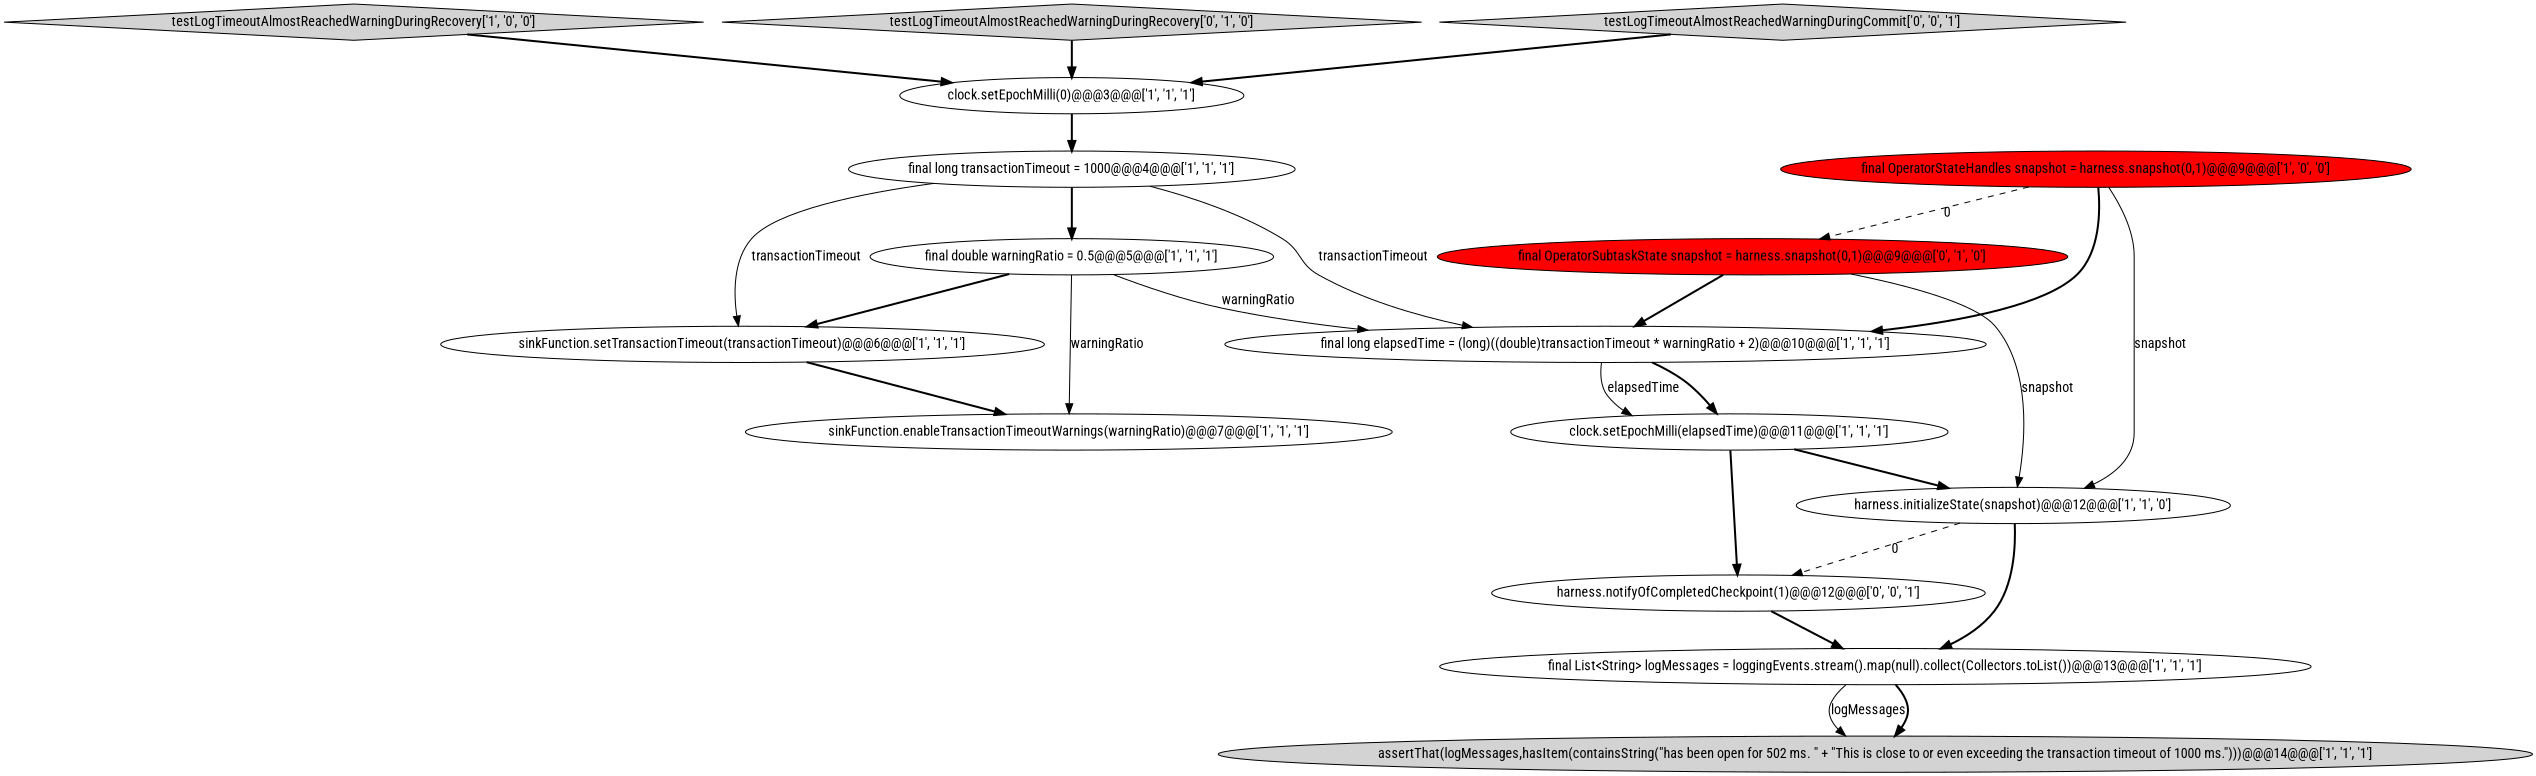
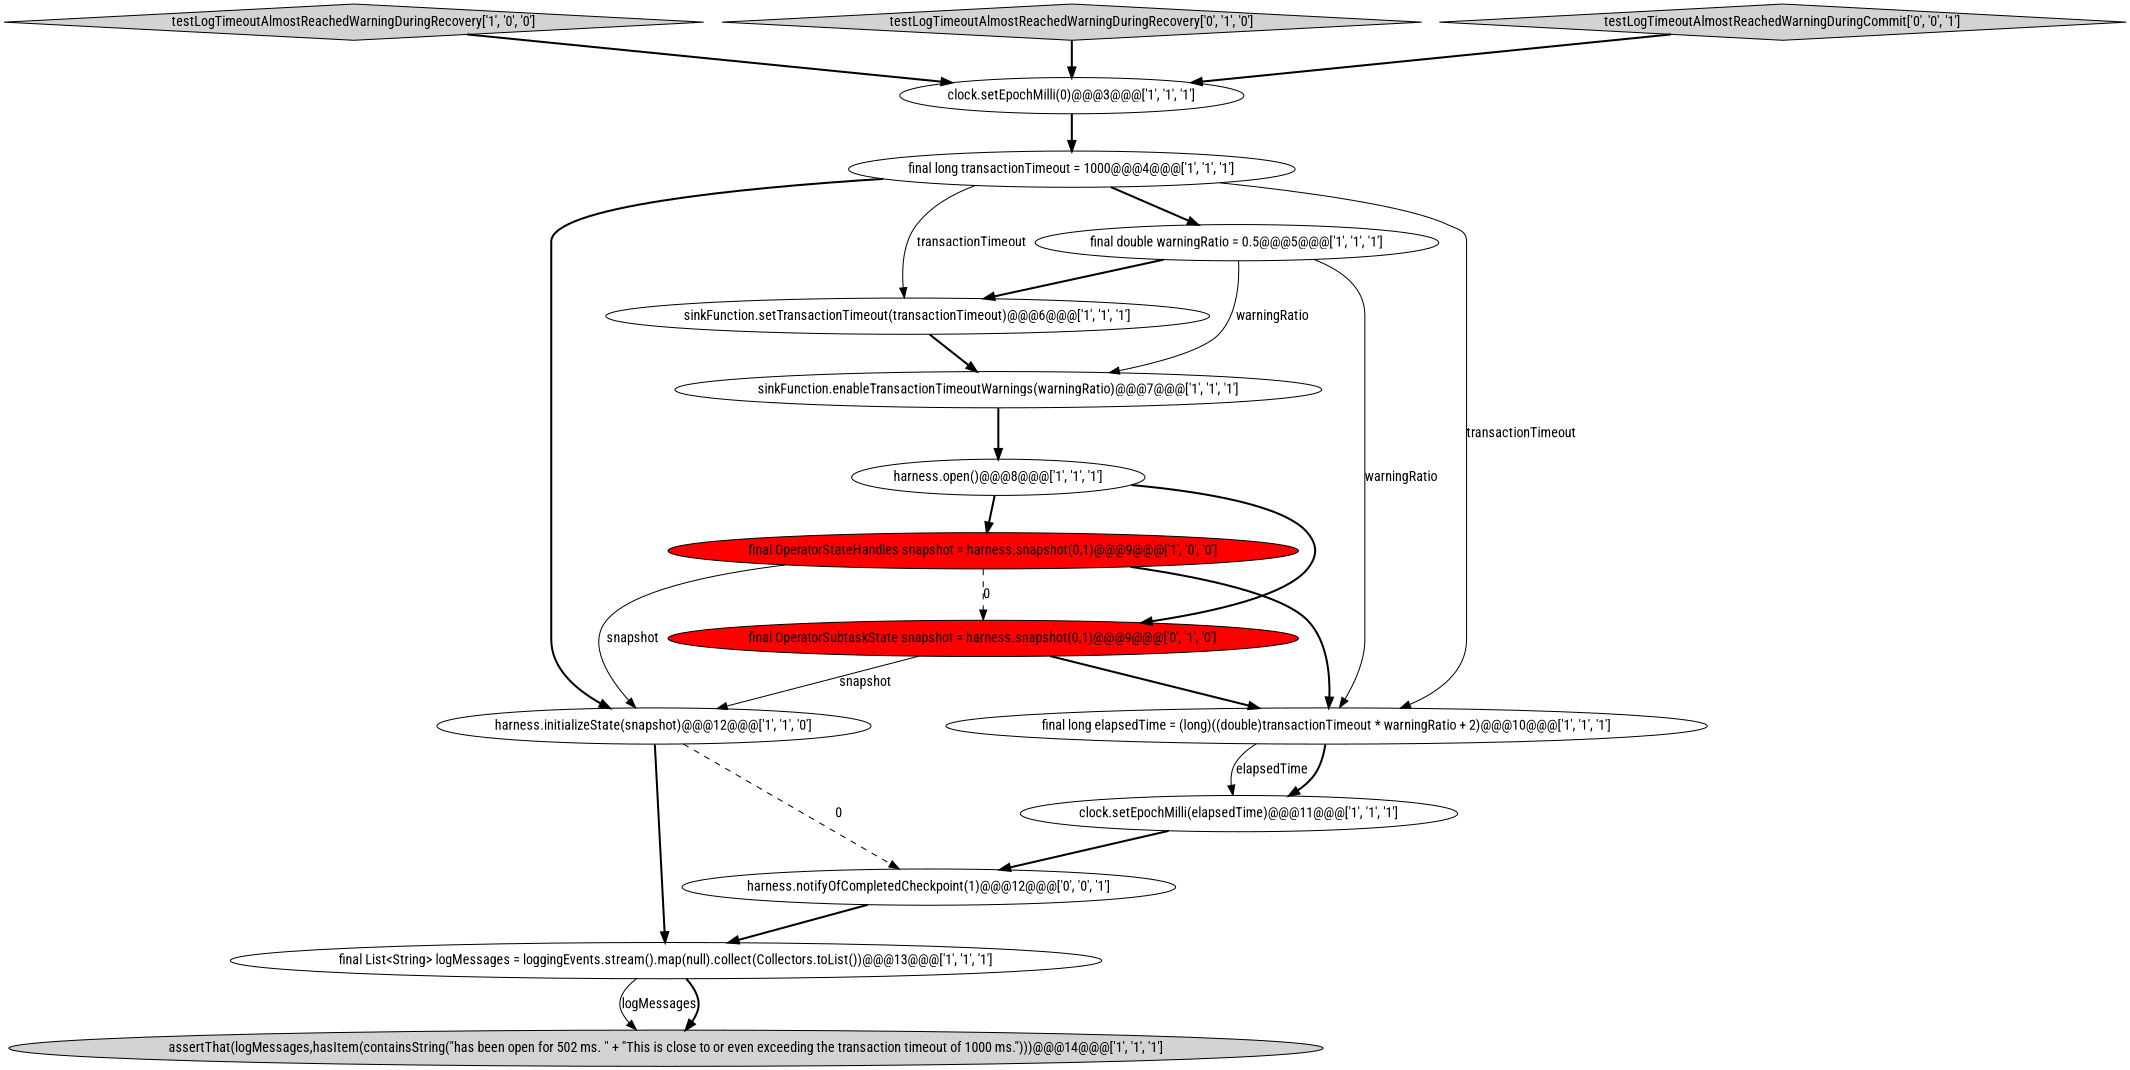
  digraph {
    fontname="Roboto Condensed"
    node [fillcolor=white fontname="Roboto Condensed" shape=ellipse style=filled]
    edge [fontname="Roboto Condensed" style=bold]
    n1 [fillcolor=lightgray label="testLogTimeoutAlmostReachedWarningDuringRecovery['1', '0', '0']" shape=diamond]
    n2 [label="clock.setEpochMilli(0)@@@3@@@['1', '1', '1']"]
    n3 [label="final long transactionTimeout = 1000@@@4@@@['1', '1', '1']"]
    n4 [fillcolor=lightgray label="testLogTimeoutAlmostReachedWarningDuringRecovery['0', '1', '0']" shape=diamond]
    n5 [label="final long elapsedTime = (long)((double)transactionTimeout * warningRatio + 2)@@@10@@@['1', '1', '1']"]
    n6 [label="clock.setEpochMilli(elapsedTime)@@@11@@@['1', '1', '1']"]
    n7 [label="sinkFunction.setTransactionTimeout(transactionTimeout)@@@6@@@['1', '1', '1']"]
    n8 [label="final double warningRatio = 0.5@@@5@@@['1', '1', '1']"]
    n9 [label="sinkFunction.enableTransactionTimeoutWarnings(warningRatio)@@@7@@@['1', '1', '1']"]
    n10 [fillcolor=red label="final OperatorStateHandles snapshot = harness.snapshot(0,1)@@@9@@@['1', '0', '0']"]
    n11 [fillcolor=red label="final OperatorSubtaskState snapshot = harness.snapshot(0,1)@@@9@@@['0', '1', '0']"]
    n12 [label="harness.initializeState(snapshot)@@@12@@@['1', '1', '0']"]
    n13 [label="harness.notifyOfCompletedCheckpoint(1)@@@12@@@['0', '0', '1']"]
    n14 [label="final List<String> logMessages = loggingEvents.stream().map(null).collect(Collectors.toList())@@@13@@@['1', '1', '1']"]
    n15 [fillcolor=lightgray label="testLogTimeoutAlmostReachedWarningDuringCommit['0', '0', '1']" shape=diamond]
+   n16 [label="harness.open()@@@8@@@['1', '1', '1']"]
    n17 [fillcolor=lightgray label="assertThat(logMessages,hasItem(containsString(\"has been open for 502 ms. \" + \"This is close to or even exceeding the transaction timeout of 1000 ms.\")))@@@14@@@['1', '1', '1']"]
    n1 -> n2
    n2 -> n3
    n3 -> n5 [label=transactionTimeout style=solid]
    n3 -> n7 [label=transactionTimeout style=solid]
    n3 -> n8
    n4 -> n2
    n5 -> n6
    n5 -> n6 [label=elapsedTime style=solid]
-   n6 -> n12
+   n3 -> n12
    n6 -> n13
    n7 -> n9
    n8 -> n5 [label=warningRatio style=solid]
    n8 -> n7
    n8 -> n9 [label=warningRatio style=solid]
+   n9 -> n16
    n10 -> n5
    n10 -> n11 [label=0 style=dashed]
    n10 -> n12 [label=snapshot style=solid]
    n11 -> n5
    n11 -> n12 [label=snapshot style=solid]
    n12 -> n13 [label=0 style=dashed]
    n12 -> n14
    n13 -> n14
    n14 -> n17 [label=logMessages style=solid]
    n14 -> n17
    n15 -> n2
+   n16 -> n10
+   n16 -> n11
  }
